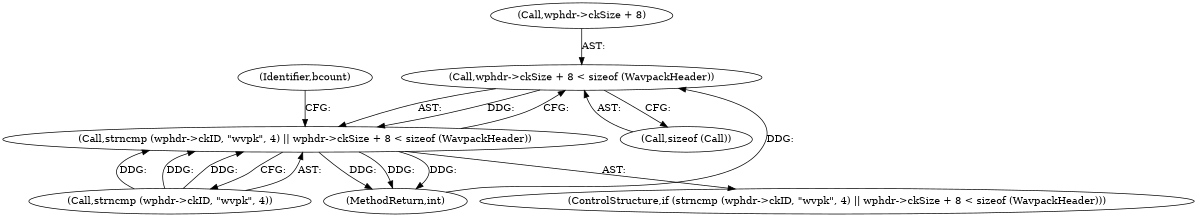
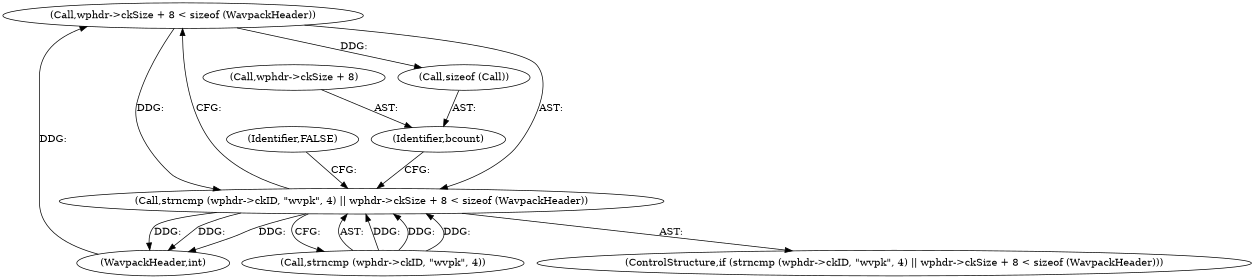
  digraph {
    n1 [label="(Call,wphdr->ckSize + 8 < sizeof (WavpackHeader))"]
    n2 [label="(Call,strncmp (wphdr->ckID, \"wvpk\", 4) || wphdr->ckSize + 8 < sizeof (WavpackHeader))"]
    n3 [label="(Call,sizeof (Call))"]
-   n4 [label="(MethodReturn,int)"]
+   n4 [label="(WavpackHeader,int)"]
    n5 [label="(Call,strncmp (wphdr->ckID, \"wvpk\", 4))"]
    n6 [label="(ControlStructure,if (strncmp (wphdr->ckID, \"wvpk\", 4) || wphdr->ckSize + 8 < sizeof (WavpackHeader)))"]
+   n7 [label="(Identifier,FALSE)"]
    n8 [label="(Identifier,bcount)"]
    n9 [label="(Call,wphdr->ckSize + 8)"]
    n1 -> n2 [label="AST: "]
    n1 -> n2 [label="DDG: "]
-   n1 -> n3 [label="CFG: "]
+   n1 -> n3 [label="DDG: "]
    n2 -> n1 [label="CFG: "]
    n2 -> n4 [label="DDG: "]
    n2 -> n4 [label="DDG: "]
    n2 -> n4 [label="DDG: "]
    n2 -> n5 [label="CFG: "]
    n2 -> n6 [label="AST: "]
-   n3 -> n1 [label="AST: "]
+   n3 -> n8 [label="AST: "]
    n4 -> n1 [label="DDG: "]
    n5 -> n2 [label="AST: "]
    n5 -> n2 [label="DDG: "]
    n5 -> n2 [label="DDG: "]
    n5 -> n2 [label="DDG: "]
+   n7 -> n2 [label="CFG: "]
    n8 -> n2 [label="CFG: "]
-   n9 -> n1 [label="AST: "]
+   n9 -> n8 [label="AST: "]
  }
